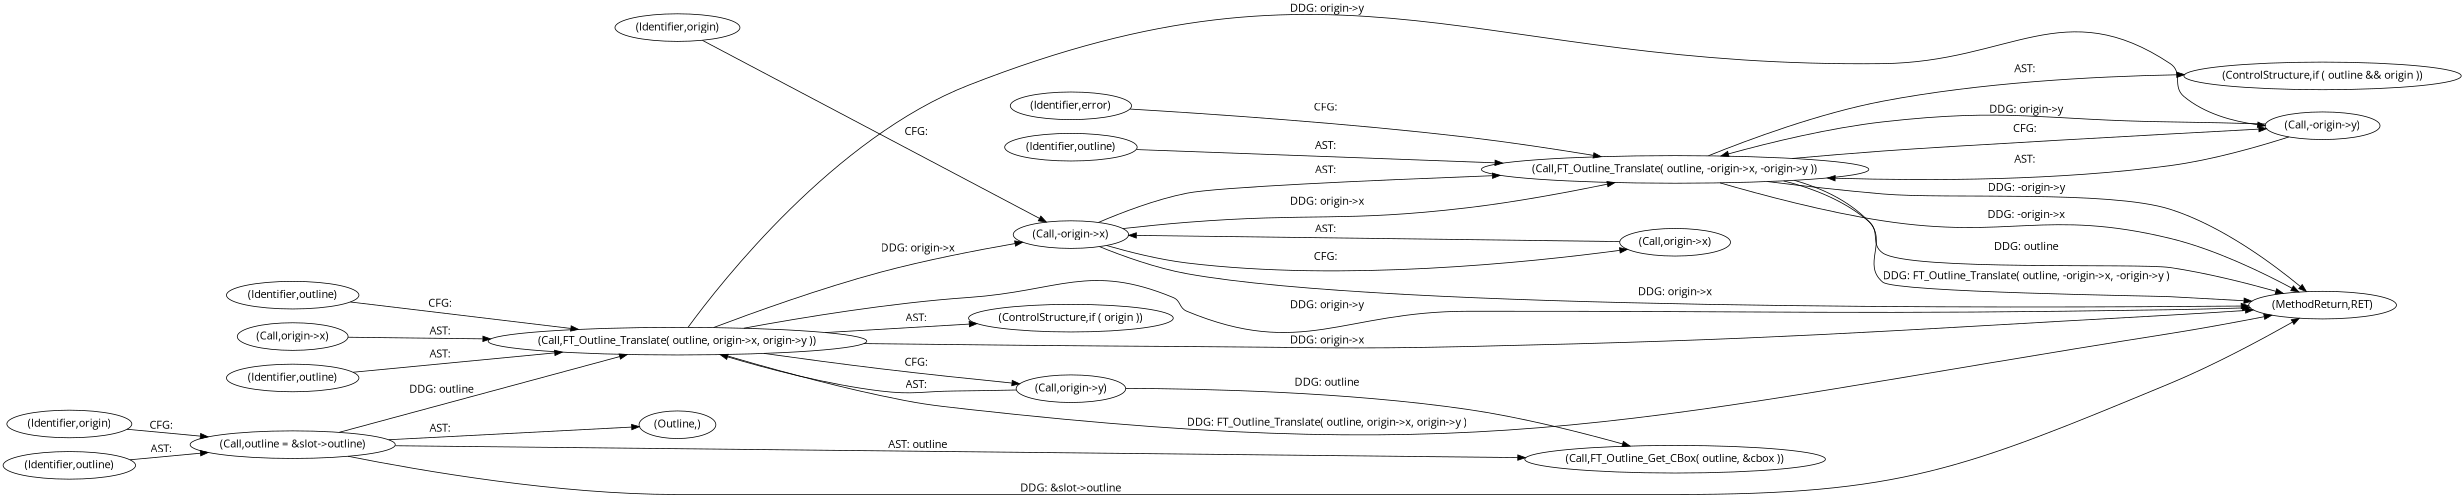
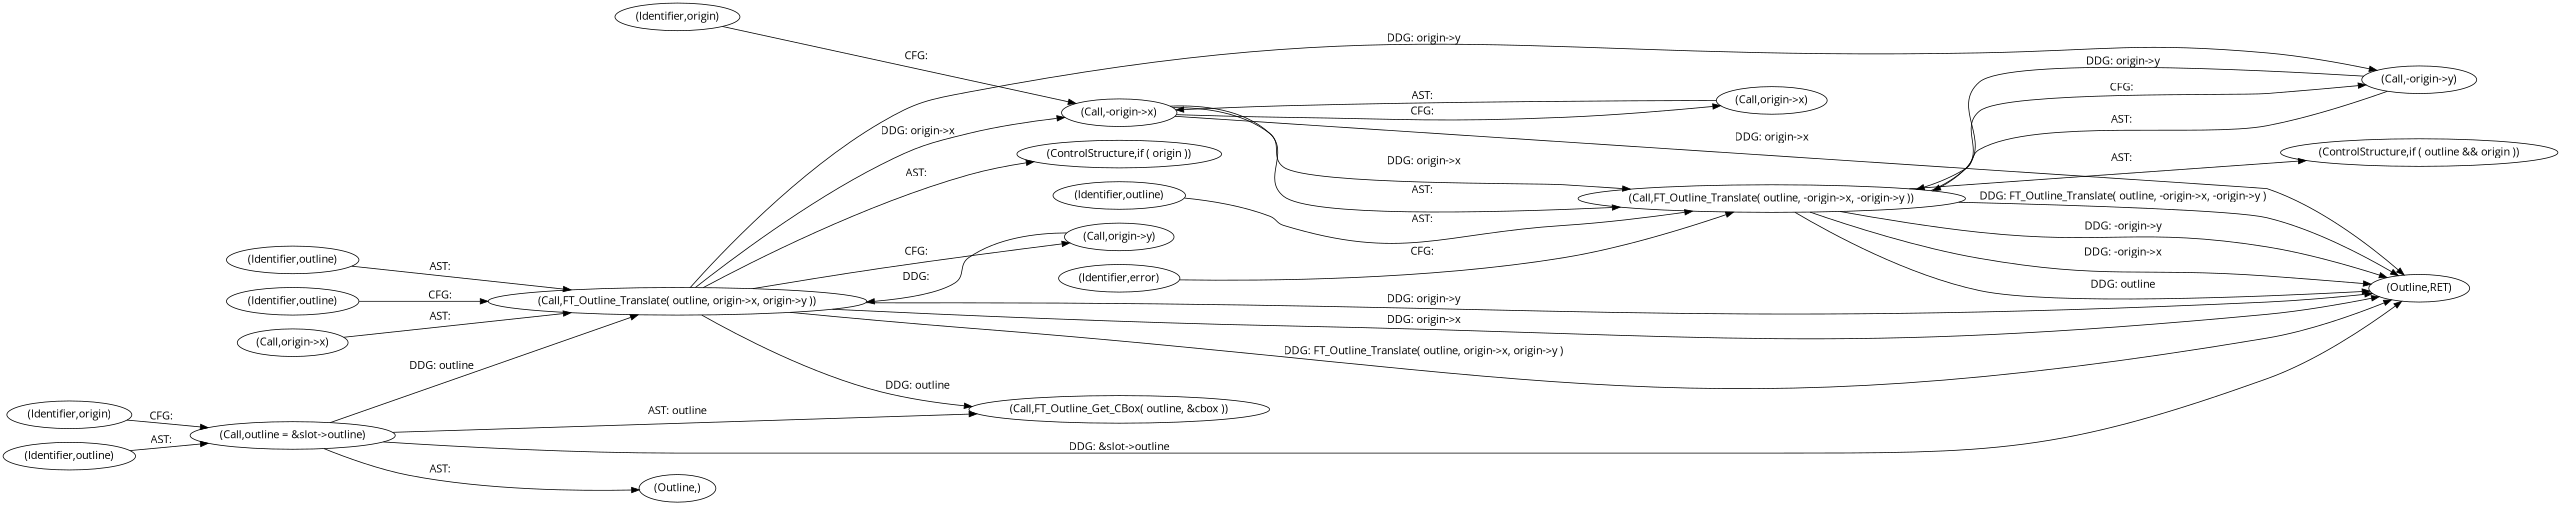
  digraph {
    fontname="Open Sans"
    rankdir=LR
    node [fontname="Open Sans"]
    edge [fontname="Open Sans"]
    n1 [label="(Call,-origin->x)"]
    n2 [label="(Call,FT_Outline_Translate( outline, -origin->x, -origin->y ))"]
    n3 [label="(Call,origin->x)"]
-   n4 [label="(MethodReturn,RET)"]
+   n4 [label="(Outline,RET)"]
    n5 [label="(Call,-origin->y)"]
    n6 [label="(ControlStructure,if ( outline && origin ))"]
    n7 [label="(Call,FT_Outline_Translate( outline, origin->x, origin->y ))"]
    n8 [label="(Call,FT_Outline_Get_CBox( outline, &cbox ))"]
    n9 [label="(ControlStructure,if ( origin ))"]
    n10 [label="(Call,origin->y)"]
    n11 [label="(Call,outline = &slot->outline)"]
    n12 [label="(Outline,)"]
    n13 [label="(Identifier,outline)"]
    n14 [label="(Identifier,origin)"]
    n15 [label="(Identifier,origin)"]
    n16 [label="(Call,origin->x)"]
    n17 [label="(Identifier,outline)"]
    n18 [label="(Identifier,outline)"]
    n19 [label="(Identifier,outline)"]
    n20 [label="(Identifier,error)"]
    n1 -> n2 [label="AST: "]
    n1 -> n2 [label="DDG: origin->x"]
    n1 -> n3 [label="CFG: "]
    n1 -> n4 [label="DDG: origin->x"]
    n2 -> n4 [label="DDG: -origin->x"]
    n2 -> n4 [label="DDG: outline"]
    n2 -> n4 [label="DDG: FT_Outline_Translate( outline, -origin->x, -origin->y )"]
    n2 -> n4 [label="DDG: -origin->y"]
    n2 -> n5 [label="CFG: "]
    n2 -> n6 [label="AST: "]
    n3 -> n1 [label="AST: "]
    n5 -> n2 [label="AST: "]
    n5 -> n2 [label="DDG: origin->y"]
    n7 -> n1 [label="DDG: origin->x"]
    n7 -> n4 [label="DDG: origin->y"]
    n7 -> n4 [label="DDG: origin->x"]
    n7 -> n4 [label="DDG: FT_Outline_Translate( outline, origin->x, origin->y )"]
    n7 -> n5 [label="DDG: origin->y"]
-   n10 -> n8 [label="DDG: outline"]
+   n7 -> n8 [label="DDG: outline"]
    n7 -> n9 [label="AST: "]
    n7 -> n10 [label="CFG: "]
-   n10 -> n7 [label="AST: "]
+   n10 -> n7 [label="DDG: "]
    n11 -> n4 [label="DDG: &slot->outline"]
    n11 -> n7 [label="DDG: outline"]
    n11 -> n8 [label="AST: outline"]
    n11 -> n12 [label="AST: "]
    n13 -> n2 [label="AST: "]
    n14 -> n11 [label="CFG: "]
    n15 -> n1 [label="CFG: "]
    n16 -> n7 [label="AST: "]
    n17 -> n11 [label="AST: "]
    n18 -> n7 [label="AST: "]
    n19 -> n7 [label="CFG: "]
    n20 -> n2 [label="CFG: "]
  }
